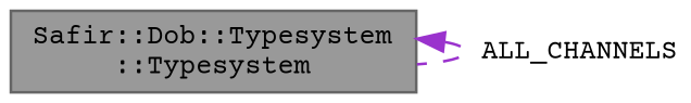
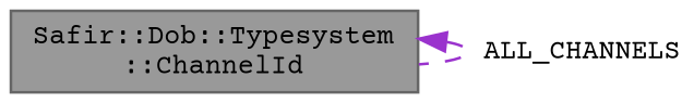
  digraph {
    fontname="Courier Prime"
-   n1 [color=gray40 fillcolor=grey60 fontcolor=black fontname="Courier Prime" fontsize=10 height=0.2 label="Safir::Dob::Typesystem\l::Typesystem" shape=box style=filled width=0.4]
+   n1 [color=gray40 fillcolor=grey60 fontcolor=black fontname="Courier Prime" fontsize=10 height=0.2 label="Safir::Dob::Typesystem\l::ChannelId" shape=box style=filled width=0.4]
    n1 -> n1 [color=darkorchid3 dir=back fontname="Courier Prime" fontsize=10 label=" ALL_CHANNELS" labelfontname=Helvetica labelfontsize=10 style=dashed]
  }
